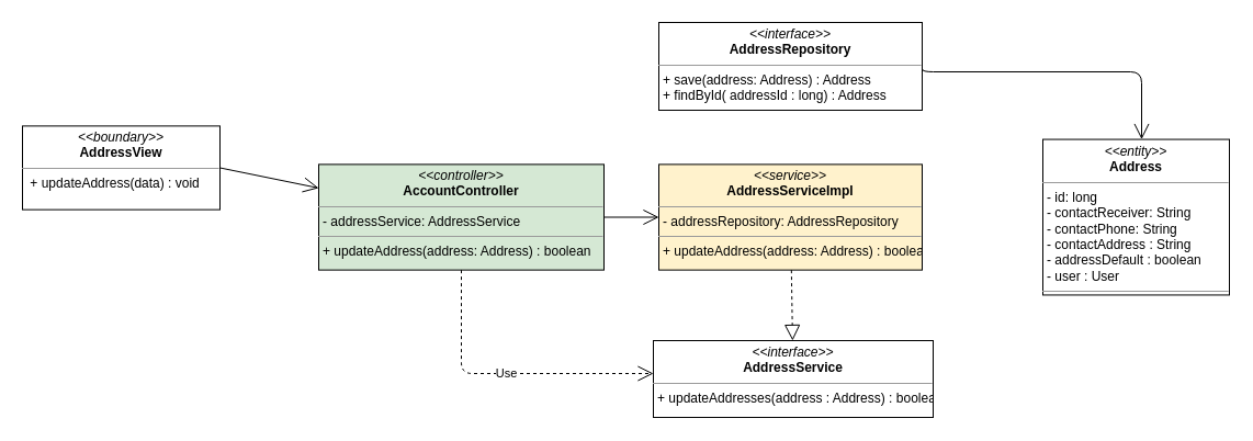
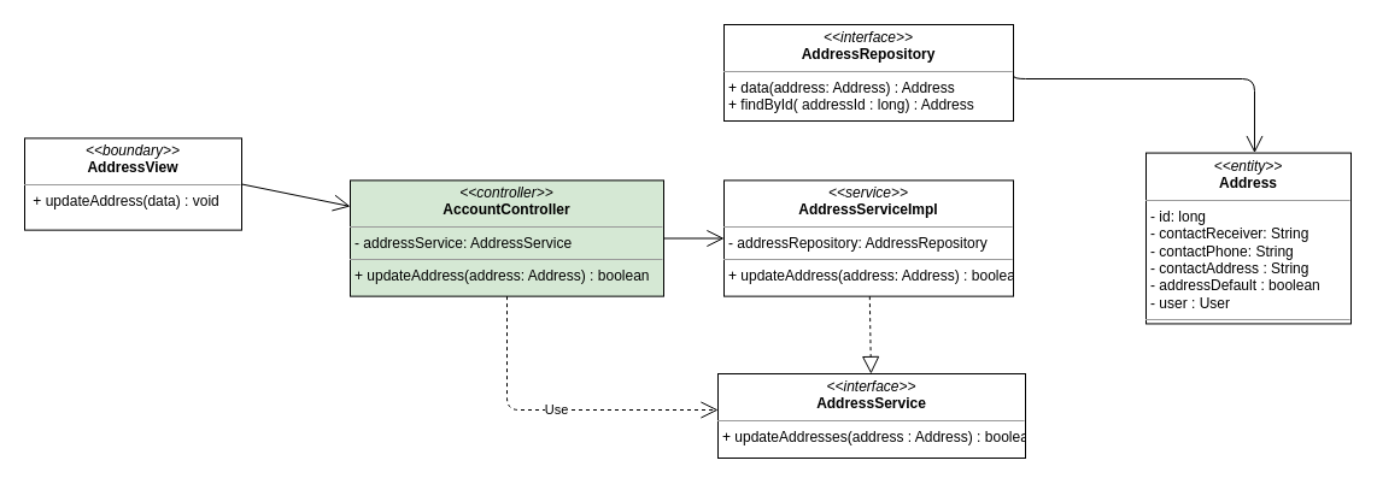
  <mxCell id="0" />
  <mxCell id="1" parent="0" />
  <mxCell id="2" value="&lt;p style=&quot;margin: 0px ; margin-top: 4px ; text-align: center&quot;&gt;&lt;i&gt;&amp;lt;&amp;lt;boundary&amp;gt;&amp;gt;&lt;/i&gt;&lt;br&gt;&lt;b&gt;AddressView&lt;/b&gt;&lt;/p&gt;&lt;hr size=&quot;1&quot;&gt;&lt;p style=&quot;margin: 0px ; margin-left: 4px&quot;&gt;&lt;span&gt;&amp;nbsp;&lt;/span&gt;&lt;span&gt;+ updateAddress(data) : void&lt;/span&gt;&lt;/p&gt;" style="verticalAlign=top;align=left;overflow=fill;fontSize=12;fontFamily=Helvetica;html=1;" vertex="1" parent="1"><mxGeometry x="20" y="114.38" width="180" height="76.25" as="geometry" /></mxCell>
  <mxCell id="3" value="" style="endArrow=open;endFill=1;endSize=12;html=1;exitX=1;exitY=0.5;exitDx=0;exitDy=0;" edge="1" parent="1" source="2" target="6"><mxGeometry width="160" relative="1" as="geometry"><mxPoint x="340" y="220" as="sourcePoint" /><mxPoint x="310" y="197.5" as="targetPoint" /></mxGeometry></mxCell>
  <mxCell id="4" value="" style="endArrow=open;endFill=1;endSize=12;html=1;exitX=1;exitY=0.5;exitDx=0;exitDy=0;edgeStyle=orthogonalEdgeStyle;" edge="1" parent="1" source="8" target="5"><mxGeometry width="160" relative="1" as="geometry"><mxPoint x="850" y="198.125" as="sourcePoint" /><mxPoint x="1070" y="90" as="targetPoint" /><Array as="points"><mxPoint x="1040" y="65" /></Array></mxGeometry></mxCell>
  <mxCell id="5" value="&lt;p style=&quot;margin: 0px ; margin-top: 4px ; text-align: center&quot;&gt;&lt;i&gt;&amp;lt;&amp;lt;entity&amp;gt;&amp;gt;&lt;/i&gt;&lt;br&gt;&lt;b&gt;Address&lt;/b&gt;&lt;/p&gt;&lt;hr size=&quot;1&quot;&gt;&lt;p style=&quot;margin: 0px ; margin-left: 4px&quot;&gt;- id: long&lt;/p&gt;&lt;p style=&quot;margin: 0px ; margin-left: 4px&quot;&gt;- contactReceiver: String&lt;br&gt;- contactPhone: String&lt;/p&gt;&lt;p style=&quot;margin: 0px ; margin-left: 4px&quot;&gt;- contactAddress : String&lt;/p&gt;&lt;p style=&quot;margin: 0px ; margin-left: 4px&quot;&gt;- addressDefault : boolean&lt;/p&gt;&lt;p style=&quot;margin: 0px ; margin-left: 4px&quot;&gt;- user : User&lt;/p&gt;&lt;hr size=&quot;1&quot;&gt;&lt;p style=&quot;margin: 0px ; margin-left: 4px&quot;&gt;&lt;br&gt;&lt;/p&gt;" style="verticalAlign=top;align=left;overflow=fill;fontSize=12;fontFamily=Helvetica;html=1;" vertex="1" parent="1"><mxGeometry x="950" y="126.57" width="170" height="141.87" as="geometry" /></mxCell>
  <mxCell id="6" value="&lt;p style=&quot;margin: 0px ; margin-top: 4px ; text-align: center&quot;&gt;&lt;i&gt;&amp;lt;&amp;lt;controller&amp;gt;&amp;gt;&lt;/i&gt;&lt;br&gt;&lt;b&gt;AccountController&lt;/b&gt;&lt;br&gt;&lt;/p&gt;&lt;hr size=&quot;1&quot;&gt;&lt;p style=&quot;margin: 0px ; margin-left: 4px&quot;&gt;- addressService: AddressService&lt;/p&gt;&lt;hr size=&quot;1&quot;&gt;&lt;p style=&quot;margin: 0px ; margin-left: 4px&quot;&gt;+ updateAddress(address: Address) : boolean&lt;br&gt;&lt;/p&gt;" style="verticalAlign=top;align=left;overflow=fill;fontSize=12;fontFamily=Helvetica;html=1;fillColor=#d5e8d4;" vertex="1" parent="1"><mxGeometry x="290" y="149.38" width="260" height="96.25" as="geometry" /></mxCell>
  <mxCell id="7" value="&lt;p style=&quot;margin: 0px ; margin-top: 4px ; text-align: center&quot;&gt;&lt;i&gt;&amp;lt;&amp;lt;interface&amp;gt;&amp;gt;&lt;/i&gt;&lt;br&gt;&lt;b&gt;AddressService&lt;/b&gt;&lt;/p&gt;&lt;hr size=&quot;1&quot;&gt;&lt;p style=&quot;margin: 0px ; margin-left: 4px&quot;&gt;+ updateAddresses(address : Address) : boolean&lt;/p&gt;" style="verticalAlign=top;align=left;overflow=fill;fontSize=12;fontFamily=Helvetica;html=1;" vertex="1" parent="1"><mxGeometry x="595" y="310" width="255" height="70" as="geometry" /></mxCell>
- <mxCell id="8" value="&lt;p style=&quot;margin: 0px ; margin-top: 4px ; text-align: center&quot;&gt;&lt;i&gt;&amp;lt;&amp;lt;interface&amp;gt;&amp;gt;&lt;/i&gt;&lt;br&gt;&lt;b&gt;AddressRepository&lt;/b&gt;&lt;/p&gt;&lt;hr size=&quot;1&quot;&gt;&lt;p style=&quot;margin: 0px ; margin-left: 4px&quot;&gt;+ save(address: Address) : Address&lt;br&gt;&lt;/p&gt;&lt;p style=&quot;margin: 0px ; margin-left: 4px&quot;&gt;+ findById( addressId : long) : Address&lt;/p&gt;" style="verticalAlign=top;align=left;overflow=fill;fontSize=12;fontFamily=Helvetica;html=1;" vertex="1" parent="1"><mxGeometry x="600" y="20" width="240" height="80" as="geometry" /></mxCell>
- <mxCell id="9" value="&lt;p style=&quot;margin: 0px ; margin-top: 4px ; text-align: center&quot;&gt;&lt;i&gt;&amp;lt;&amp;lt;service&amp;gt;&amp;gt;&lt;/i&gt;&lt;br&gt;&lt;b&gt;AddressServiceImpl&lt;/b&gt;&lt;br&gt;&lt;/p&gt;&lt;hr size=&quot;1&quot;&gt;&lt;p style=&quot;margin: 0px ; margin-left: 4px&quot;&gt;- addressRepository: AddressRepository&lt;/p&gt;&lt;hr size=&quot;1&quot;&gt;&lt;p style=&quot;margin: 0px ; margin-left: 4px&quot;&gt;+ updateAddress(address: Address) : boolean&lt;br&gt;&lt;/p&gt;" style="verticalAlign=top;align=left;overflow=fill;fontSize=12;fontFamily=Helvetica;html=1;fillColor=#fff2cc;" vertex="1" parent="1"><mxGeometry x="600" y="149.38" width="240" height="96.25" as="geometry" /></mxCell>
+ <mxCell id="8" value="&lt;p style=&quot;margin: 0px ; margin-top: 4px ; text-align: center&quot;&gt;&lt;i&gt;&amp;lt;&amp;lt;interface&amp;gt;&amp;gt;&lt;/i&gt;&lt;br&gt;&lt;b&gt;AddressRepository&lt;/b&gt;&lt;/p&gt;&lt;hr size=&quot;1&quot;&gt;&lt;p style=&quot;margin: 0px ; margin-left: 4px&quot;&gt;+ data(address: Address) : Address&lt;br&gt;&lt;/p&gt;&lt;p style=&quot;margin: 0px ; margin-left: 4px&quot;&gt;+ findById( addressId : long) : Address&lt;/p&gt;" style="verticalAlign=top;align=left;overflow=fill;fontSize=12;fontFamily=Helvetica;html=1;" vertex="1" parent="1"><mxGeometry x="600" y="20" width="240" height="80" as="geometry" /></mxCell>
+ <mxCell id="9" value="&lt;p style=&quot;margin: 0px ; margin-top: 4px ; text-align: center&quot;&gt;&lt;i&gt;&amp;lt;&amp;lt;service&amp;gt;&amp;gt;&lt;/i&gt;&lt;br&gt;&lt;b&gt;AddressServiceImpl&lt;/b&gt;&lt;br&gt;&lt;/p&gt;&lt;hr size=&quot;1&quot;&gt;&lt;p style=&quot;margin: 0px ; margin-left: 4px&quot;&gt;- addressRepository: AddressRepository&lt;/p&gt;&lt;hr size=&quot;1&quot;&gt;&lt;p style=&quot;margin: 0px ; margin-left: 4px&quot;&gt;+ updateAddress(address: Address) : boolean&lt;br&gt;&lt;/p&gt;" style="verticalAlign=top;align=left;overflow=fill;fontSize=12;fontFamily=Helvetica;html=1;" vertex="1" parent="1"><mxGeometry x="600" y="149.38" width="240" height="96.25" as="geometry" /></mxCell>
  <mxCell id="10" value="Use" style="endArrow=open;endSize=12;dashed=1;html=1;edgeStyle=orthogonalEdgeStyle;" edge="1" parent="1" source="6" target="7"><mxGeometry width="160" relative="1" as="geometry"><mxPoint x="510" y="180" as="sourcePoint" /><mxPoint x="670" y="180" as="targetPoint" /><Array as="points"><mxPoint x="420" y="340" /></Array></mxGeometry></mxCell>
  <mxCell id="11" value="" style="endArrow=open;endFill=1;endSize=12;html=1;" edge="1" parent="1" source="6" target="9"><mxGeometry width="160" relative="1" as="geometry"><mxPoint x="510" y="180" as="sourcePoint" /><mxPoint x="670" y="180" as="targetPoint" /></mxGeometry></mxCell>
  <mxCell id="12" value="" style="endArrow=block;dashed=1;endFill=0;endSize=12;html=1;" edge="1" parent="1" source="9" target="7"><mxGeometry width="160" relative="1" as="geometry"><mxPoint x="510" y="180" as="sourcePoint" /><mxPoint x="670" y="180" as="targetPoint" /></mxGeometry></mxCell>
